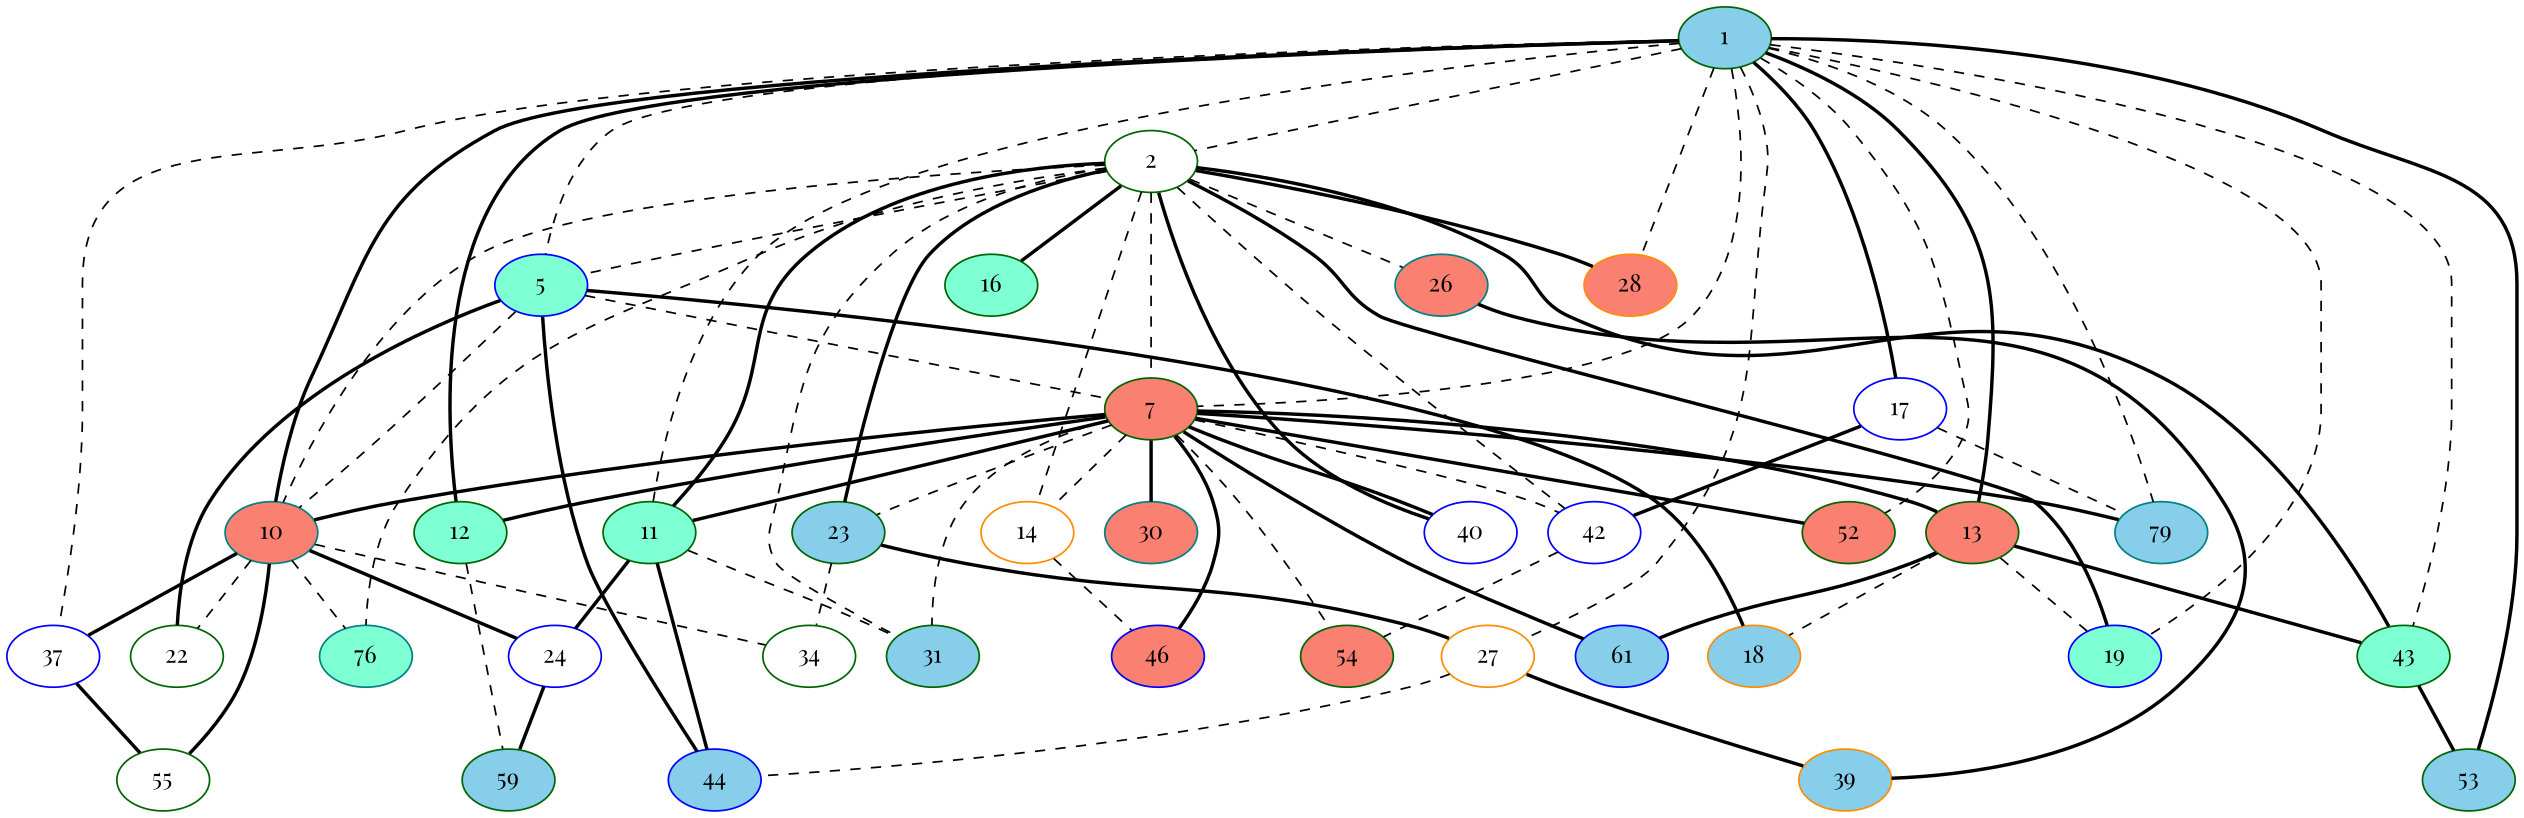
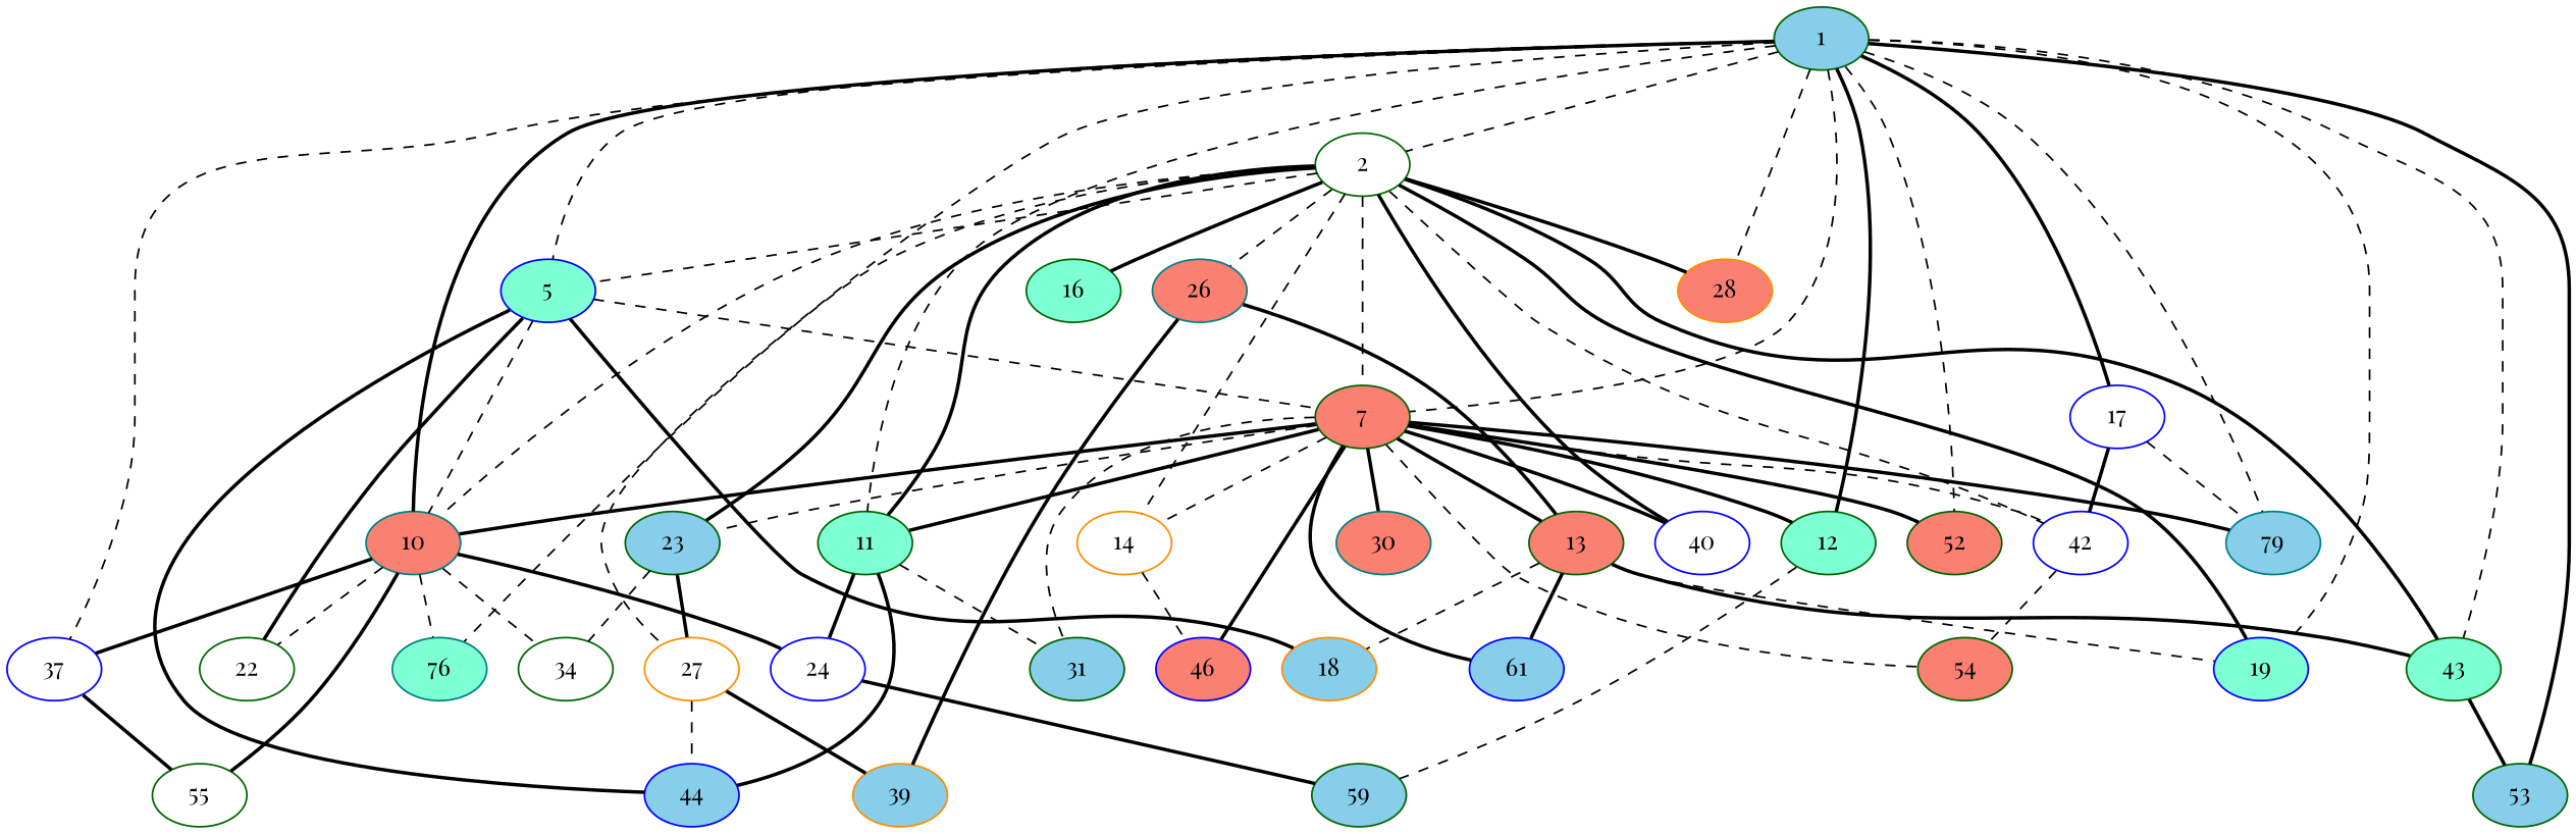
  graph {
    fontname="Playfair Display"
    node [color=darkgreen fillcolor=white fontname="Playfair Display" style=filled]
    edge [fontname="Playfair Display" style=bold]
    1 [fillcolor=skyblue super="+4"]
    2 [super="+45+3+69+15+48+57+50"]
    n3 [color=blue fillcolor=aquamarine label=5 super="+47+35"]
    7 [fillcolor=salmon super="+61+8+9"]
    10 [color=teal fillcolor=salmon]
    11 [fillcolor=aquamarine super="+62"]
    12 [fillcolor=aquamarine]
    13 [fillcolor=salmon]
    17 [color=blue]
    19 [color=blue fillcolor=aquamarine super="+49"]
    27 [color=darkorange]
    28 [color=darkorange fillcolor=salmon]
    n13 [color=teal fillcolor=skyblue label=79]
    37 [color=blue]
    43 [fillcolor=aquamarine]
    52 [fillcolor=salmon]
    53 [fillcolor=skyblue]
    14 [color=darkorange]
    16 [fillcolor=aquamarine]
    23 [fillcolor=skyblue]
    26 [color=teal fillcolor=salmon]
    31 [fillcolor=skyblue super="+73"]
    40 [color=blue]
    42 [color=blue]
    76 [color=teal fillcolor=aquamarine]
    18 [color=darkorange fillcolor=skyblue]
    22
    44 [color=blue fillcolor=skyblue]
    30 [color=teal fillcolor=salmon]
    46 [color=blue fillcolor=salmon]
    n31 [color=blue fillcolor=skyblue label=61]
    54 [fillcolor=salmon]
    24 [color=blue]
    34
    55
    59 [fillcolor=skyblue]
    39 [color=darkorange fillcolor=skyblue]
    1 -- 2 [style=dashed weight=8]
    1 -- n3 [style=dashed weight=3]
    1 -- 7 [style=dashed weight=12]
    1 -- 10 [weight=3]
    1 -- 11 [style=dashed]
    1 -- 12
-   1 -- 13
+   26 -- 13
    1 -- 17
    1 -- 19 [style=dashed weight=2]
    1 -- 27 [style=dashed]
    1 -- 28 [style=dashed weight=2]
    1 -- n13 [style=dashed]
    1 -- 37 [style=dashed]
    1 -- 43 [style=dashed]
    1 -- 52 [style=dashed]
    1 -- 53
    2 -- n3 [style=dashed weight=6]
    2 -- 7 [style=dashed weight=12]
    2 -- 10 [style=dashed weight=2]
    2 -- 11
    2 -- 19
    2 -- 28
    2 -- 43
    2 -- 14 [style=dashed]
    2 -- 16 [weight=2]
    2 -- 23
    2 -- 26 [style=dashed weight=3]
-   2 -- 31 [style=dashed]
    2 -- 40
    2 -- 42 [style=dashed]
    2 -- 76 [style=dashed]
    n3 -- 7 [style=dashed weight=5]
    n3 -- 10 [style=dashed]
    n3 -- 18 [weight=2]
    n3 -- 22
    n3 -- 44
    7 -- 10 [weight=3]
    7 -- 11
    7 -- 12
    7 -- 13
    7 -- n13
    7 -- 52
    7 -- 14 [style=dashed]
    7 -- 23 [style=dashed]
    7 -- 31 [style=dashed]
    7 -- 40
    7 -- 42 [style=dashed]
    7 -- 30 [weight=2]
    7 -- 46
    7 -- n31
    7 -- 54 [style=dashed]
    10 -- 37
    10 -- 76 [style=dashed]
    10 -- 22 [style=dashed]
    10 -- 24
    10 -- 34 [style=dashed]
    10 -- 55
    11 -- 31 [style=dashed]
    11 -- 44
    11 -- 24
    12 -- 59 [style=dashed]
    13 -- 19 [style=dashed]
    13 -- 43
    13 -- 18 [style=dashed]
    13 -- n31
    17 -- n13 [style=dashed]
    17 -- 42
    27 -- 44 [style=dashed]
    27 -- 39
    37 -- 55
    43 -- 53
    14 -- 46 [style=dashed]
    23 -- 27
    23 -- 34 [style=dashed]
    26 -- 39
    42 -- 54 [style=dashed]
    24 -- 59
  }
